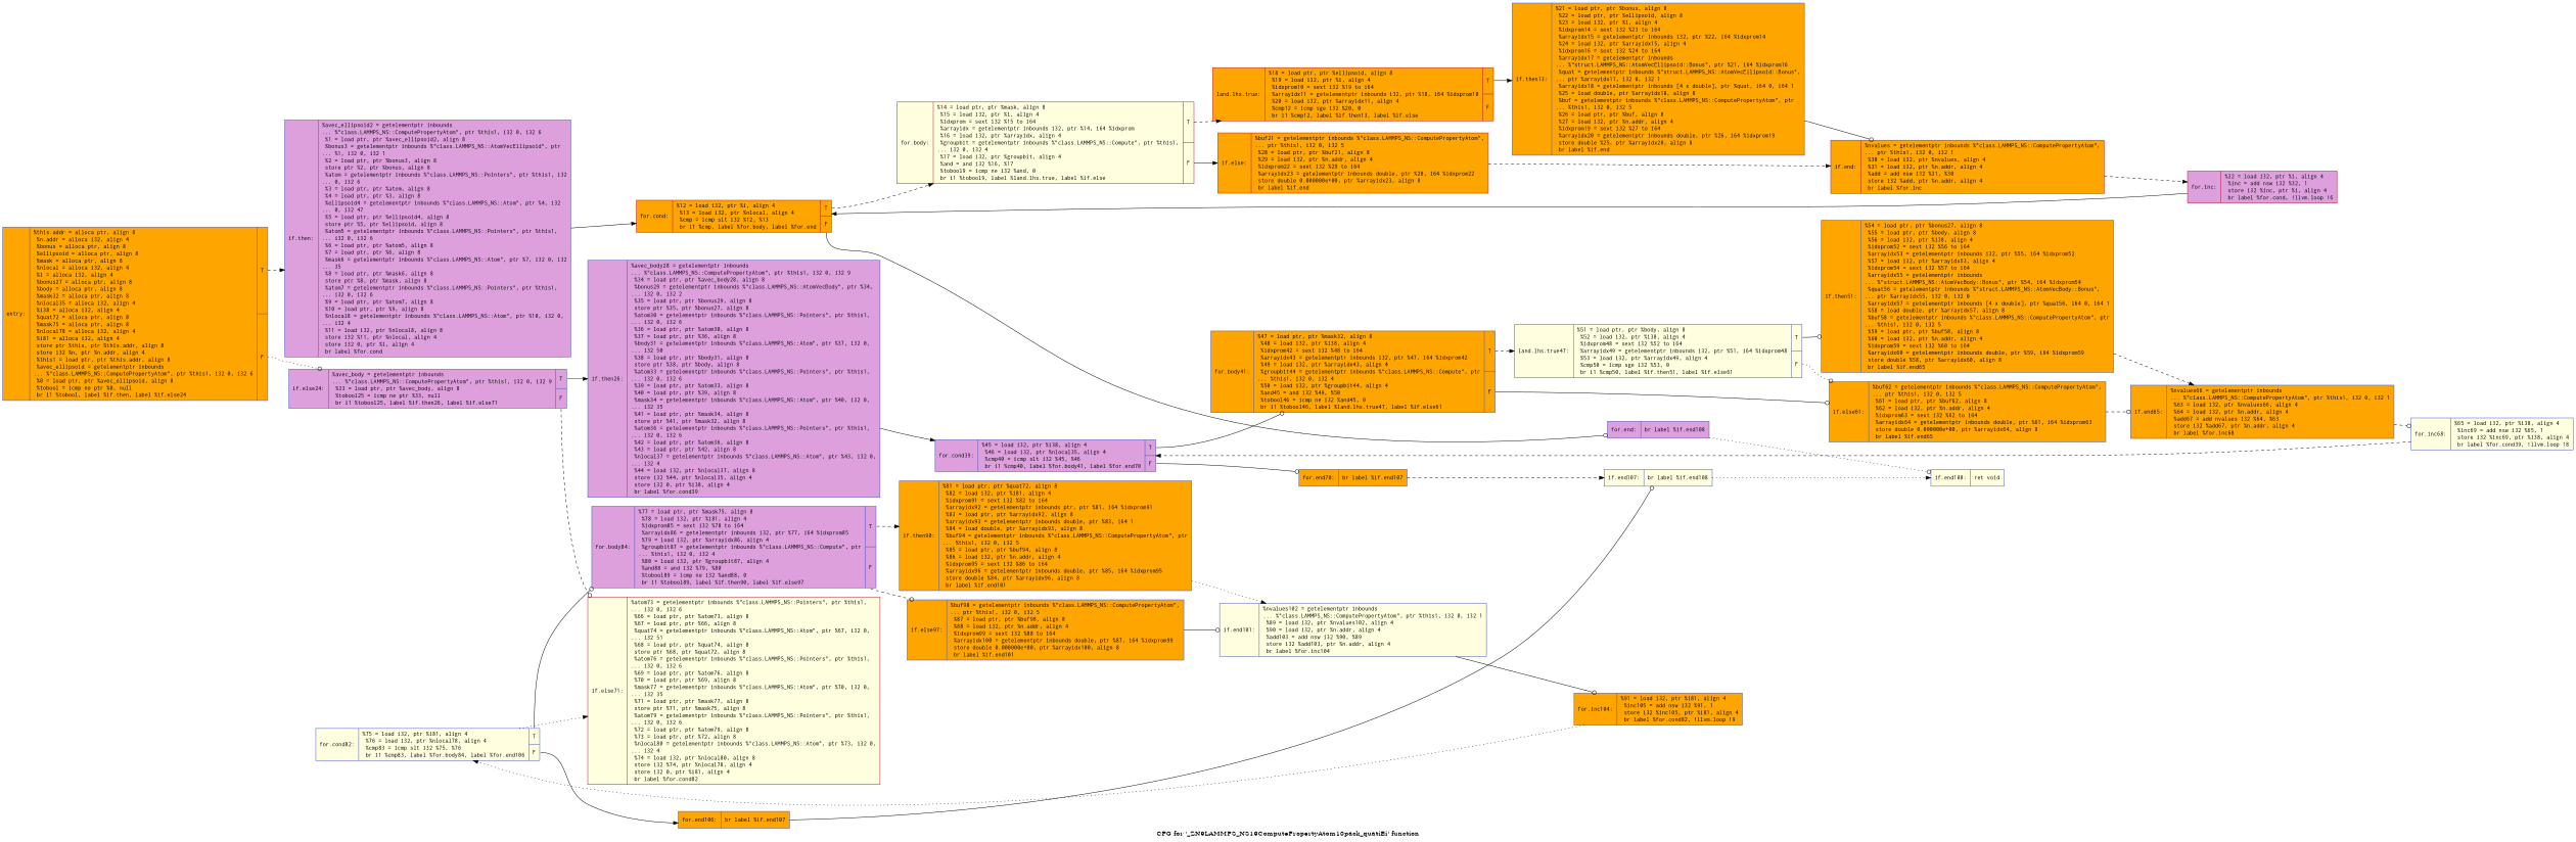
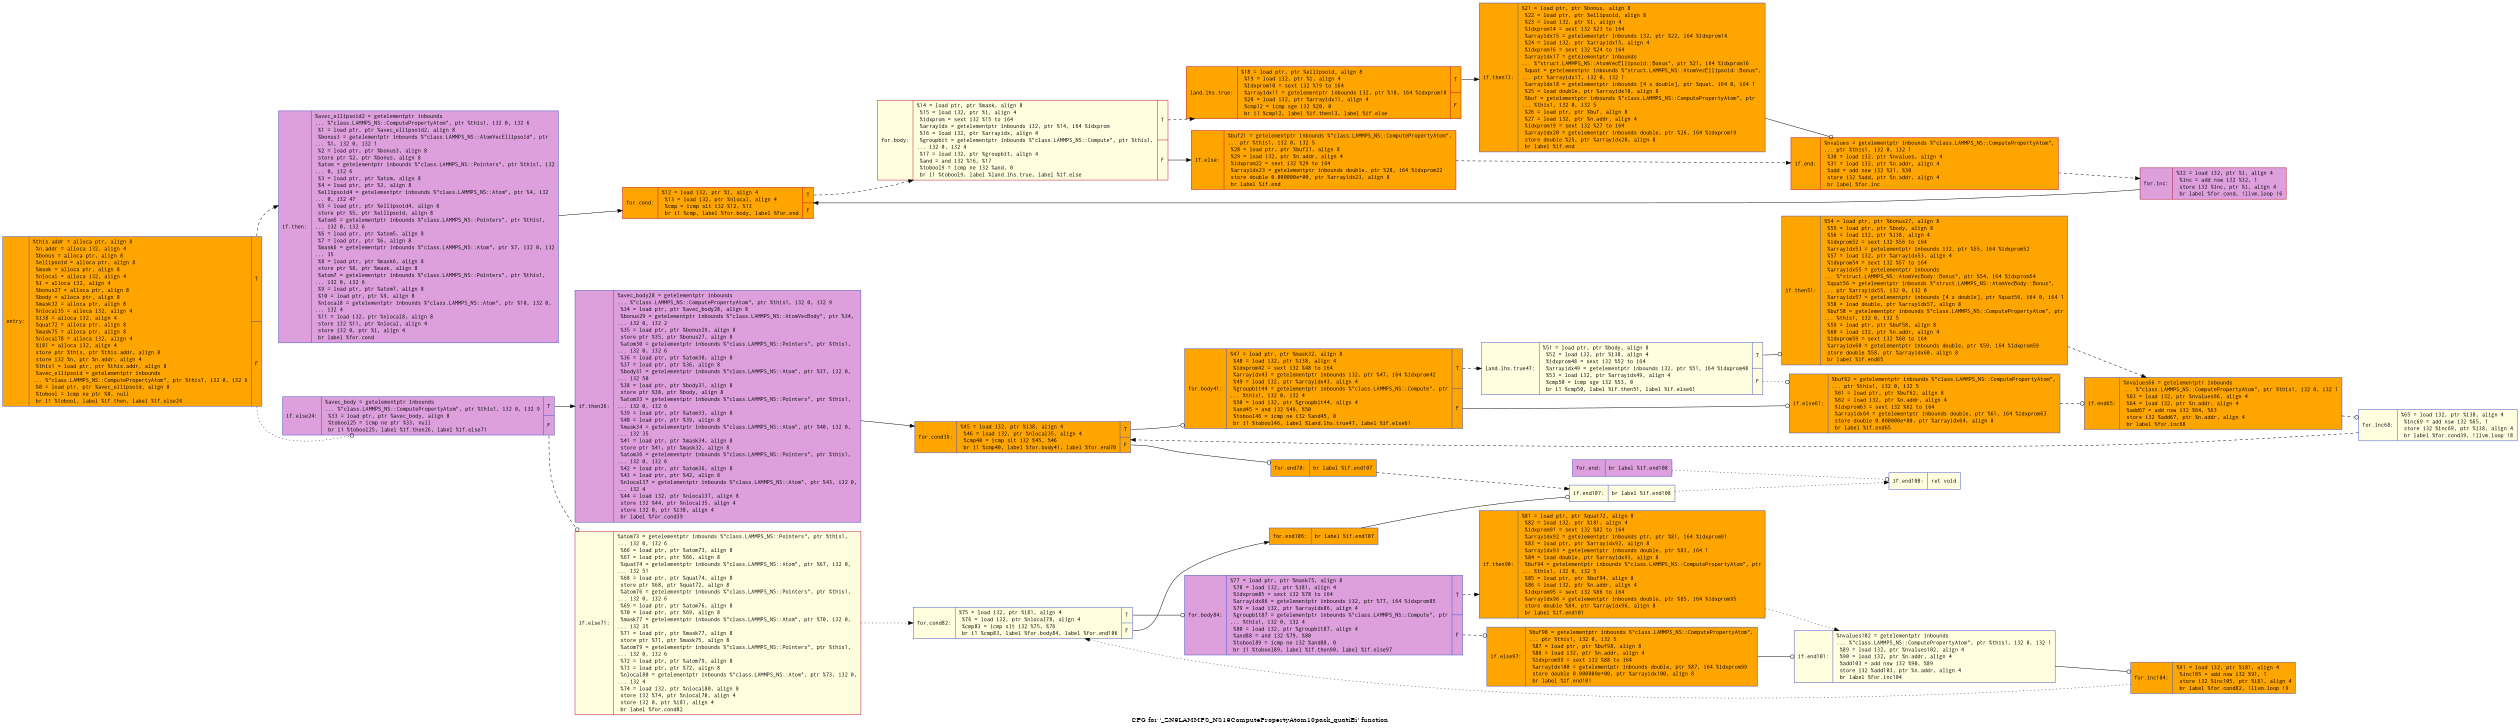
  digraph {
    label="CFG for '_ZN9LAMMPS_NS19ComputePropertyAtom10pack_quatiEi' function"
    rankdir=LR
    node [color="#3d50c3ff" fillcolor=orange fontname=Courier shape=record style=filled]
    edge [arrowhead=normal style=solid]
    n1 [label="{entry:\l|  %this.addr = alloca ptr, align 8\l  %n.addr = alloca i32, align 4\l  %bonus = alloca ptr, align 8\l  %ellipsoid = alloca ptr, align 8\l  %mask = alloca ptr, align 8\l  %nlocal = alloca i32, align 4\l  %i = alloca i32, align 4\l  %bonus27 = alloca ptr, align 8\l  %body = alloca ptr, align 8\l  %mask32 = alloca ptr, align 8\l  %nlocal35 = alloca i32, align 4\l  %i38 = alloca i32, align 4\l  %quat72 = alloca ptr, align 8\l  %mask75 = alloca ptr, align 8\l  %nlocal78 = alloca i32, align 4\l  %i81 = alloca i32, align 4\l  store ptr %this, ptr %this.addr, align 8\l  store i32 %n, ptr %n.addr, align 4\l  %this1 = load ptr, ptr %this.addr, align 8\l  %avec_ellipsoid = getelementptr inbounds\l... %\"class.LAMMPS_NS::ComputePropertyAtom\", ptr %this1, i32 0, i32 6\l  %0 = load ptr, ptr %avec_ellipsoid, align 8\l  %tobool = icmp ne ptr %0, null\l  br i1 %tobool, label %if.then, label %if.else24\l|{<s0>T|<s1>F}}"]
    n2 [fillcolor=plum label="{if.then:\l|  %avec_ellipsoid2 = getelementptr inbounds\l... %\"class.LAMMPS_NS::ComputePropertyAtom\", ptr %this1, i32 0, i32 6\l  %1 = load ptr, ptr %avec_ellipsoid2, align 8\l  %bonus3 = getelementptr inbounds %\"class.LAMMPS_NS::AtomVecEllipsoid\", ptr\l... %1, i32 0, i32 1\l  %2 = load ptr, ptr %bonus3, align 8\l  store ptr %2, ptr %bonus, align 8\l  %atom = getelementptr inbounds %\"class.LAMMPS_NS::Pointers\", ptr %this1, i32\l... 0, i32 6\l  %3 = load ptr, ptr %atom, align 8\l  %4 = load ptr, ptr %3, align 8\l  %ellipsoid4 = getelementptr inbounds %\"class.LAMMPS_NS::Atom\", ptr %4, i32\l... 0, i32 47\l  %5 = load ptr, ptr %ellipsoid4, align 8\l  store ptr %5, ptr %ellipsoid, align 8\l  %atom5 = getelementptr inbounds %\"class.LAMMPS_NS::Pointers\", ptr %this1,\l... i32 0, i32 6\l  %6 = load ptr, ptr %atom5, align 8\l  %7 = load ptr, ptr %6, align 8\l  %mask6 = getelementptr inbounds %\"class.LAMMPS_NS::Atom\", ptr %7, i32 0, i32\l... 35\l  %8 = load ptr, ptr %mask6, align 8\l  store ptr %8, ptr %mask, align 8\l  %atom7 = getelementptr inbounds %\"class.LAMMPS_NS::Pointers\", ptr %this1,\l... i32 0, i32 6\l  %9 = load ptr, ptr %atom7, align 8\l  %10 = load ptr, ptr %9, align 8\l  %nlocal8 = getelementptr inbounds %\"class.LAMMPS_NS::Atom\", ptr %10, i32 0,\l... i32 4\l  %11 = load i32, ptr %nlocal8, align 8\l  store i32 %11, ptr %nlocal, align 4\l  store i32 0, ptr %i, align 4\l  br label %for.cond\l}"]
    n3 [fillcolor=plum label="{if.else24:\l|  %avec_body = getelementptr inbounds\l... %\"class.LAMMPS_NS::ComputePropertyAtom\", ptr %this1, i32 0, i32 9\l  %33 = load ptr, ptr %avec_body, align 8\l  %tobool25 = icmp ne ptr %33, null\l  br i1 %tobool25, label %if.then26, label %if.else71\l|{<s0>T|<s1>F}}"]
    n4 [color="#b70d28ff" label="{for.cond:\l|  %12 = load i32, ptr %i, align 4\l  %13 = load i32, ptr %nlocal, align 4\l  %cmp = icmp slt i32 %12, %13\l  br i1 %cmp, label %for.body, label %for.end\l|{<s0>T|<s1>F}}"]
    n5 [fillcolor=plum label="{if.then26:\l|  %avec_body28 = getelementptr inbounds\l... %\"class.LAMMPS_NS::ComputePropertyAtom\", ptr %this1, i32 0, i32 9\l  %34 = load ptr, ptr %avec_body28, align 8\l  %bonus29 = getelementptr inbounds %\"class.LAMMPS_NS::AtomVecBody\", ptr %34,\l... i32 0, i32 2\l  %35 = load ptr, ptr %bonus29, align 8\l  store ptr %35, ptr %bonus27, align 8\l  %atom30 = getelementptr inbounds %\"class.LAMMPS_NS::Pointers\", ptr %this1,\l... i32 0, i32 6\l  %36 = load ptr, ptr %atom30, align 8\l  %37 = load ptr, ptr %36, align 8\l  %body31 = getelementptr inbounds %\"class.LAMMPS_NS::Atom\", ptr %37, i32 0,\l... i32 50\l  %38 = load ptr, ptr %body31, align 8\l  store ptr %38, ptr %body, align 8\l  %atom33 = getelementptr inbounds %\"class.LAMMPS_NS::Pointers\", ptr %this1,\l... i32 0, i32 6\l  %39 = load ptr, ptr %atom33, align 8\l  %40 = load ptr, ptr %39, align 8\l  %mask34 = getelementptr inbounds %\"class.LAMMPS_NS::Atom\", ptr %40, i32 0,\l... i32 35\l  %41 = load ptr, ptr %mask34, align 8\l  store ptr %41, ptr %mask32, align 8\l  %atom36 = getelementptr inbounds %\"class.LAMMPS_NS::Pointers\", ptr %this1,\l... i32 0, i32 6\l  %42 = load ptr, ptr %atom36, align 8\l  %43 = load ptr, ptr %42, align 8\l  %nlocal37 = getelementptr inbounds %\"class.LAMMPS_NS::Atom\", ptr %43, i32 0,\l... i32 4\l  %44 = load i32, ptr %nlocal37, align 8\l  store i32 %44, ptr %nlocal35, align 4\l  store i32 0, ptr %i38, align 4\l  br label %for.cond39\l}"]
    n6 [color="#b70d28ff" fillcolor=lightyellow label="{if.else71:\l|  %atom73 = getelementptr inbounds %\"class.LAMMPS_NS::Pointers\", ptr %this1,\l... i32 0, i32 6\l  %66 = load ptr, ptr %atom73, align 8\l  %67 = load ptr, ptr %66, align 8\l  %quat74 = getelementptr inbounds %\"class.LAMMPS_NS::Atom\", ptr %67, i32 0,\l... i32 51\l  %68 = load ptr, ptr %quat74, align 8\l  store ptr %68, ptr %quat72, align 8\l  %atom76 = getelementptr inbounds %\"class.LAMMPS_NS::Pointers\", ptr %this1,\l... i32 0, i32 6\l  %69 = load ptr, ptr %atom76, align 8\l  %70 = load ptr, ptr %69, align 8\l  %mask77 = getelementptr inbounds %\"class.LAMMPS_NS::Atom\", ptr %70, i32 0,\l... i32 35\l  %71 = load ptr, ptr %mask77, align 8\l  store ptr %71, ptr %mask75, align 8\l  %atom79 = getelementptr inbounds %\"class.LAMMPS_NS::Pointers\", ptr %this1,\l... i32 0, i32 6\l  %72 = load ptr, ptr %atom79, align 8\l  %73 = load ptr, ptr %72, align 8\l  %nlocal80 = getelementptr inbounds %\"class.LAMMPS_NS::Atom\", ptr %73, i32 0,\l... i32 4\l  %74 = load i32, ptr %nlocal80, align 8\l  store i32 %74, ptr %nlocal78, align 4\l  store i32 0, ptr %i81, align 4\l  br label %for.cond82\l}"]
    n7 [color="#b70d28ff" fillcolor=lightyellow label="{for.body:\l|  %14 = load ptr, ptr %mask, align 8\l  %15 = load i32, ptr %i, align 4\l  %idxprom = sext i32 %15 to i64\l  %arrayidx = getelementptr inbounds i32, ptr %14, i64 %idxprom\l  %16 = load i32, ptr %arrayidx, align 4\l  %groupbit = getelementptr inbounds %\"class.LAMMPS_NS::Compute\", ptr %this1,\l... i32 0, i32 4\l  %17 = load i32, ptr %groupbit, align 4\l  %and = and i32 %16, %17\l  %tobool9 = icmp ne i32 %and, 0\l  br i1 %tobool9, label %land.lhs.true, label %if.else\l|{<s0>T|<s1>F}}"]
    n8 [fillcolor=plum label="{for.end:\l|  br label %if.end108\l}"]
-   n9 [fillcolor=plum label="{for.cond39:\l|  %45 = load i32, ptr %i38, align 4\l  %46 = load i32, ptr %nlocal35, align 4\l  %cmp40 = icmp slt i32 %45, %46\l  br i1 %cmp40, label %for.body41, label %for.end70\l|{<s0>T|<s1>F}}"]
+   n9 [label="{for.cond39:\l|  %45 = load i32, ptr %i38, align 4\l  %46 = load i32, ptr %nlocal35, align 4\l  %cmp40 = icmp slt i32 %45, %46\l  br i1 %cmp40, label %for.body41, label %for.end70\l|{<s0>T|<s1>F}}"]
    n10 [fillcolor=lightyellow label="{for.cond82:\l|  %75 = load i32, ptr %i81, align 4\l  %76 = load i32, ptr %nlocal78, align 4\l  %cmp83 = icmp slt i32 %75, %76\l  br i1 %cmp83, label %for.body84, label %for.end106\l|{<s0>T|<s1>F}}"]
    n11 [color="#b70d28ff" label="{land.lhs.true:\l|  %18 = load ptr, ptr %ellipsoid, align 8\l  %19 = load i32, ptr %i, align 4\l  %idxprom10 = sext i32 %19 to i64\l  %arrayidx11 = getelementptr inbounds i32, ptr %18, i64 %idxprom10\l  %20 = load i32, ptr %arrayidx11, align 4\l  %cmp12 = icmp sge i32 %20, 0\l  br i1 %cmp12, label %if.then13, label %if.else\l|{<s0>T|<s1>F}}"]
    n12 [color="#b70d28ff" label="{if.else:\l|  %buf21 = getelementptr inbounds %\"class.LAMMPS_NS::ComputePropertyAtom\",\l... ptr %this1, i32 0, i32 5\l  %28 = load ptr, ptr %buf21, align 8\l  %29 = load i32, ptr %n.addr, align 4\l  %idxprom22 = sext i32 %29 to i64\l  %arrayidx23 = getelementptr inbounds double, ptr %28, i64 %idxprom22\l  store double 0.000000e+00, ptr %arrayidx23, align 8\l  br label %if.end\l}"]
    n13 [fillcolor=lightyellow label="{if.end108:\l|  ret void\l}"]
    n14 [label="{if.then13:\l|  %21 = load ptr, ptr %bonus, align 8\l  %22 = load ptr, ptr %ellipsoid, align 8\l  %23 = load i32, ptr %i, align 4\l  %idxprom14 = sext i32 %23 to i64\l  %arrayidx15 = getelementptr inbounds i32, ptr %22, i64 %idxprom14\l  %24 = load i32, ptr %arrayidx15, align 4\l  %idxprom16 = sext i32 %24 to i64\l  %arrayidx17 = getelementptr inbounds\l... %\"struct.LAMMPS_NS::AtomVecEllipsoid::Bonus\", ptr %21, i64 %idxprom16\l  %quat = getelementptr inbounds %\"struct.LAMMPS_NS::AtomVecEllipsoid::Bonus\",\l... ptr %arrayidx17, i32 0, i32 1\l  %arrayidx18 = getelementptr inbounds [4 x double], ptr %quat, i64 0, i64 1\l  %25 = load double, ptr %arrayidx18, align 8\l  %buf = getelementptr inbounds %\"class.LAMMPS_NS::ComputePropertyAtom\", ptr\l... %this1, i32 0, i32 5\l  %26 = load ptr, ptr %buf, align 8\l  %27 = load i32, ptr %n.addr, align 4\l  %idxprom19 = sext i32 %27 to i64\l  %arrayidx20 = getelementptr inbounds double, ptr %26, i64 %idxprom19\l  store double %25, ptr %arrayidx20, align 8\l  br label %if.end\l}"]
    n15 [color="#b70d28ff" label="{if.end:\l|  %nvalues = getelementptr inbounds %\"class.LAMMPS_NS::ComputePropertyAtom\",\l... ptr %this1, i32 0, i32 1\l  %30 = load i32, ptr %nvalues, align 4\l  %31 = load i32, ptr %n.addr, align 4\l  %add = add nsw i32 %31, %30\l  store i32 %add, ptr %n.addr, align 4\l  br label %for.inc\l}"]
    n16 [color="#b70d28ff" fillcolor=plum label="{for.inc:\l|  %32 = load i32, ptr %i, align 4\l  %inc = add nsw i32 %32, 1\l  store i32 %inc, ptr %i, align 4\l  br label %for.cond, !llvm.loop !6\l}"]
    n17 [label="{for.body41:\l|  %47 = load ptr, ptr %mask32, align 8\l  %48 = load i32, ptr %i38, align 4\l  %idxprom42 = sext i32 %48 to i64\l  %arrayidx43 = getelementptr inbounds i32, ptr %47, i64 %idxprom42\l  %49 = load i32, ptr %arrayidx43, align 4\l  %groupbit44 = getelementptr inbounds %\"class.LAMMPS_NS::Compute\", ptr\l... %this1, i32 0, i32 4\l  %50 = load i32, ptr %groupbit44, align 4\l  %and45 = and i32 %49, %50\l  %tobool46 = icmp ne i32 %and45, 0\l  br i1 %tobool46, label %land.lhs.true47, label %if.else61\l|{<s0>T|<s1>F}}"]
    n18 [label="{for.end70:\l|  br label %if.end107\l}"]
    n19 [fillcolor=plum label="{for.body84:\l|  %77 = load ptr, ptr %mask75, align 8\l  %78 = load i32, ptr %i81, align 4\l  %idxprom85 = sext i32 %78 to i64\l  %arrayidx86 = getelementptr inbounds i32, ptr %77, i64 %idxprom85\l  %79 = load i32, ptr %arrayidx86, align 4\l  %groupbit87 = getelementptr inbounds %\"class.LAMMPS_NS::Compute\", ptr\l... %this1, i32 0, i32 4\l  %80 = load i32, ptr %groupbit87, align 4\l  %and88 = and i32 %79, %80\l  %tobool89 = icmp ne i32 %and88, 0\l  br i1 %tobool89, label %if.then90, label %if.else97\l|{<s0>T|<s1>F}}"]
    n20 [label="{for.end106:\l|  br label %if.end107\l}"]
    n21 [fillcolor=lightyellow label="{land.lhs.true47:\l|  %51 = load ptr, ptr %body, align 8\l  %52 = load i32, ptr %i38, align 4\l  %idxprom48 = sext i32 %52 to i64\l  %arrayidx49 = getelementptr inbounds i32, ptr %51, i64 %idxprom48\l  %53 = load i32, ptr %arrayidx49, align 4\l  %cmp50 = icmp sge i32 %53, 0\l  br i1 %cmp50, label %if.then51, label %if.else61\l|{<s0>T|<s1>F}}"]
    n22 [label="{if.else61:\l|  %buf62 = getelementptr inbounds %\"class.LAMMPS_NS::ComputePropertyAtom\",\l... ptr %this1, i32 0, i32 5\l  %61 = load ptr, ptr %buf62, align 8\l  %62 = load i32, ptr %n.addr, align 4\l  %idxprom63 = sext i32 %62 to i64\l  %arrayidx64 = getelementptr inbounds double, ptr %61, i64 %idxprom63\l  store double 0.000000e+00, ptr %arrayidx64, align 8\l  br label %if.end65\l}"]
    n23 [fillcolor=lightyellow label="{if.end107:\l|  br label %if.end108\l}"]
    n24 [label="{if.then51:\l|  %54 = load ptr, ptr %bonus27, align 8\l  %55 = load ptr, ptr %body, align 8\l  %56 = load i32, ptr %i38, align 4\l  %idxprom52 = sext i32 %56 to i64\l  %arrayidx53 = getelementptr inbounds i32, ptr %55, i64 %idxprom52\l  %57 = load i32, ptr %arrayidx53, align 4\l  %idxprom54 = sext i32 %57 to i64\l  %arrayidx55 = getelementptr inbounds\l... %\"struct.LAMMPS_NS::AtomVecBody::Bonus\", ptr %54, i64 %idxprom54\l  %quat56 = getelementptr inbounds %\"struct.LAMMPS_NS::AtomVecBody::Bonus\",\l... ptr %arrayidx55, i32 0, i32 0\l  %arrayidx57 = getelementptr inbounds [4 x double], ptr %quat56, i64 0, i64 1\l  %58 = load double, ptr %arrayidx57, align 8\l  %buf58 = getelementptr inbounds %\"class.LAMMPS_NS::ComputePropertyAtom\", ptr\l... %this1, i32 0, i32 5\l  %59 = load ptr, ptr %buf58, align 8\l  %60 = load i32, ptr %n.addr, align 4\l  %idxprom59 = sext i32 %60 to i64\l  %arrayidx60 = getelementptr inbounds double, ptr %59, i64 %idxprom59\l  store double %58, ptr %arrayidx60, align 8\l  br label %if.end65\l}"]
-   n25 [label="{if.end65:\l|  %nvalues66 = getelementptr inbounds\l... %\"class.LAMMPS_NS::ComputePropertyAtom\", ptr %this1, i32 0, i32 1\l  %63 = load i32, ptr %nvalues66, align 4\l  %64 = load i32, ptr %n.addr, align 4\l  %add67 = add nvalues i32 %64, %63\l  store i32 %add67, ptr %n.addr, align 4\l  br label %for.inc68\l}"]
+   n25 [label="{if.end65:\l|  %nvalues66 = getelementptr inbounds\l... %\"class.LAMMPS_NS::ComputePropertyAtom\", ptr %this1, i32 0, i32 1\l  %63 = load i32, ptr %nvalues66, align 4\l  %64 = load i32, ptr %n.addr, align 4\l  %add67 = add nsw i32 %64, %63\l  store i32 %add67, ptr %n.addr, align 4\l  br label %for.inc68\l}"]
    n26 [fillcolor=lightyellow label="{for.inc68:\l|  %65 = load i32, ptr %i38, align 4\l  %inc69 = add nsw i32 %65, 1\l  store i32 %inc69, ptr %i38, align 4\l  br label %for.cond39, !llvm.loop !8\l}"]
    n27 [label="{if.then90:\l|  %81 = load ptr, ptr %quat72, align 8\l  %82 = load i32, ptr %i81, align 4\l  %idxprom91 = sext i32 %82 to i64\l  %arrayidx92 = getelementptr inbounds ptr, ptr %81, i64 %idxprom91\l  %83 = load ptr, ptr %arrayidx92, align 8\l  %arrayidx93 = getelementptr inbounds double, ptr %83, i64 1\l  %84 = load double, ptr %arrayidx93, align 8\l  %buf94 = getelementptr inbounds %\"class.LAMMPS_NS::ComputePropertyAtom\", ptr\l... %this1, i32 0, i32 5\l  %85 = load ptr, ptr %buf94, align 8\l  %86 = load i32, ptr %n.addr, align 4\l  %idxprom95 = sext i32 %86 to i64\l  %arrayidx96 = getelementptr inbounds double, ptr %85, i64 %idxprom95\l  store double %84, ptr %arrayidx96, align 8\l  br label %if.end101\l}"]
    n28 [label="{if.else97:\l|  %buf98 = getelementptr inbounds %\"class.LAMMPS_NS::ComputePropertyAtom\",\l... ptr %this1, i32 0, i32 5\l  %87 = load ptr, ptr %buf98, align 8\l  %88 = load i32, ptr %n.addr, align 4\l  %idxprom99 = sext i32 %88 to i64\l  %arrayidx100 = getelementptr inbounds double, ptr %87, i64 %idxprom99\l  store double 0.000000e+00, ptr %arrayidx100, align 8\l  br label %if.end101\l}"]
    n29 [fillcolor=lightyellow label="{if.end101:\l|  %nvalues102 = getelementptr inbounds\l... %\"class.LAMMPS_NS::ComputePropertyAtom\", ptr %this1, i32 0, i32 1\l  %89 = load i32, ptr %nvalues102, align 4\l  %90 = load i32, ptr %n.addr, align 4\l  %add103 = add nsw i32 %90, %89\l  store i32 %add103, ptr %n.addr, align 4\l  br label %for.inc104\l}"]
    n30 [label="{for.inc104:\l|  %91 = load i32, ptr %i81, align 4\l  %inc105 = add nsw i32 %91, 1\l  store i32 %inc105, ptr %i81, align 4\l  br label %for.cond82, !llvm.loop !9\l}"]
    n1 -> n2 [style=dashed tailport=s0]
    n1 -> n3 [arrowhead=odot style=dotted tailport=s1]
    n2 -> n4
    n3 -> n5 [tailport=s0]
    n3 -> n6 [arrowhead=odot style=dashed tailport=s1]
    n4 -> n7 [style=dashed tailport=s0]
-   n4 -> n8 [arrowhead=odot tailport=s1]
    n5 -> n9
-   n10 -> n6 [style=dotted]
+   n6 -> n10 [style=dotted]
    n7 -> n11 [style=dashed tailport=s0]
    n7 -> n12 [tailport=s1]
    n8 -> n13 [arrowhead=odot style=dotted]
    n9 -> n17 [arrowhead=odot tailport=s0]
    n9 -> n18 [arrowhead=odot tailport=s1]
    n10 -> n19 [arrowhead=odot tailport=s0]
    n10 -> n20 [tailport=s1]
    n11 -> n14 [tailport=s0]
    n12 -> n15 [style=dashed]
    n14 -> n15 [arrowhead=odot]
    n15 -> n16 [style=dashed]
    n16 -> n4
    n17 -> n21 [style=dashed tailport=s0]
    n17 -> n22 [arrowhead=odot tailport=s1]
    n18 -> n23 [style=dashed]
    n19 -> n27 [style=dashed tailport=s0]
    n19 -> n28 [arrowhead=odot style=dashed tailport=s1]
    n20 -> n23 [arrowhead=odot]
    n21 -> n22 [arrowhead=odot style=dotted tailport=s1]
    n21 -> n24 [arrowhead=odot tailport=s0]
    n22 -> n25 [arrowhead=odot style=dashed]
    n23 -> n13 [style=dotted]
    n24 -> n25 [style=dashed]
    n25 -> n26 [arrowhead=odot style=dashed]
    n26 -> n9 [style=dashed]
    n27 -> n29 [style=dotted]
    n28 -> n29 [arrowhead=odot]
    n29 -> n30 [arrowhead=odot]
    n30 -> n10 [style=dotted]
  }
